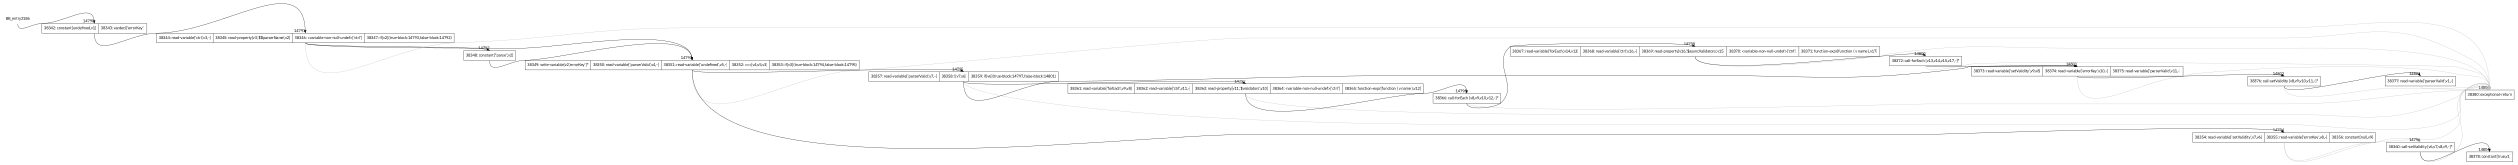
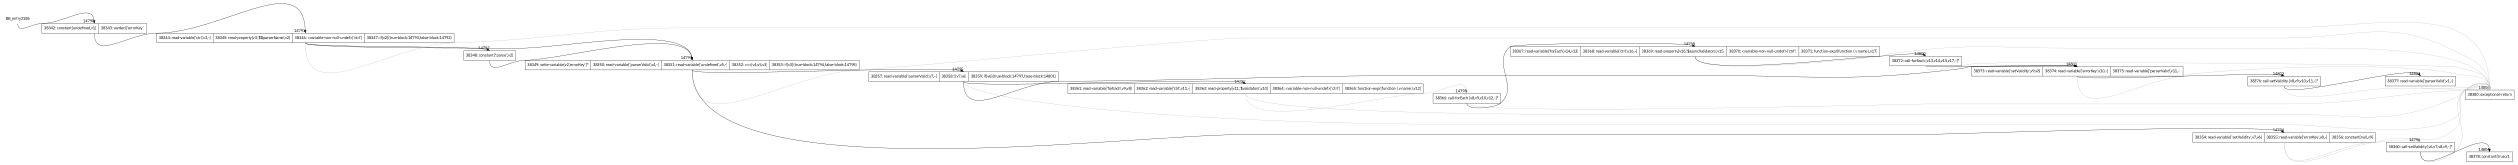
  digraph {
    fontname="IBM Plex Sans"
    rankdir=LR
    node [fontname="IBM Plex Sans" shape=record]
    edge [fontname="IBM Plex Sans" headport=n tailport=s]
    n1 [label=BB_entry2186 shape=none]
    n2 [label="{38342: constant[undefined,v1]|38343: vardecl['errorKey']}"]
    n3 [label="{38344: read-variable['ctrl',v3,-]|38345: read-property[v3,'$$parserName',v2]|38346: \<variable-non-null-undef\>['ctrl']|38347: if[v2](true-block:14793,false-block:14792)}"]
    n4 [label="{38349: write-variable[v2,'errorKey']*|38350: read-variable['parserValid',v4,-]|38351: read-variable['undefined',v5,-]|38352: ===[v4,v5,v3]|38353: if[v3](true-block:14794,false-block:14795)}"]
    n5 [label="{38348: constant[\"parse\",v2]}"]
    n6 [label="{38380: exceptional-return}"]
    n7 [label="{38354: read-variable['setValidity',v7,v6]|38355: read-variable['errorKey',v8,-]|38356: constant[null,v9]}"]
    n8 [label="{38357: read-variable['parserValid',v7,-]|38358: ![v7,v6]|38359: if[v6](true-block:14797,false-block:14801)}"]
    n9 [label="{38360: call-setValidity [v6,v7,v8,v9,-]*}"]
    n10 [label="{38361: read-variable['forEach',v9,v8]|38362: read-variable['ctrl',v11,-]|38363: read-property[v11,'$validators',v10]|38364: \<variable-non-null-undef\>['ctrl']|38365: function-expr[function ( v name ),v12]}"]
    n11 [label="{38373: read-variable['setValidity',v9,v8]|38374: read-variable['errorKey',v10,-]|38375: read-variable['parserValid',v11,-]}"]
    n12 [label="{38378: constant[true,v1]}"]
    n13 [label="{38366: call-forEach [v8,v9,v10,v12,-]*}"]
    n14 [label="{38376: call-setValidity [v8,v9,v10,v11,-]*}"]
    n15 [label="{38367: read-variable['forEach',v14,v13]|38368: read-variable['ctrl',v16,-]|38369: read-property[v16,'$asyncValidators',v15]|38370: \<variable-non-null-undef\>['ctrl']|38371: function-expr[function ( v name ),v17]}"]
    n16 [label="{38377: read-variable['parserValid',v1,-]}"]
    n17 [label="{38372: call-forEach [v13,v14,v15,v17,-]*}"]
    n1 -> n2 [headlabel="    14790"]
    n2 -> n3 [headlabel="      14791"]
    n3 -> n4 [headlabel="      14793"]
    n3 -> n5 [headlabel="      14792"]
    n3 -> n6 [color=gray headlabel="      14806"]
    n4 -> n6 [color=gray]
    n4 -> n7 [headlabel="      14794"]
    n4 -> n8 [headlabel="      14795"]
    n5 -> n4
    n7 -> n6 [color=gray]
    n7 -> n9 [color=gray headlabel="      14796"]
    n8 -> n6 [color=gray]
    n8 -> n10 [headlabel="      14797"]
    n8 -> n11 [headlabel="      14801"]
    n9 -> n6 [color=gray]
    n9 -> n12 [headlabel="      14804"]
    n10 -> n6 [color=gray]
-   n10 -> n13 [headlabel="      14798"]
+   n10 -> n13 [headlabel="      14798" color=gray]
    n11 -> n6 [color=gray]
    n11 -> n14 [headlabel="      14802"]
    n13 -> n6 [color=gray]
    n13 -> n15 [headlabel="      14799"]
    n14 -> n6 [color=gray]
    n14 -> n16 [headlabel="      14803"]
    n15 -> n6 [color=gray]
    n15 -> n17 [headlabel="      14800"]
    n16 -> n6 [color=gray]
    n17 -> n6 [color=gray]
    n17 -> n11
  }
